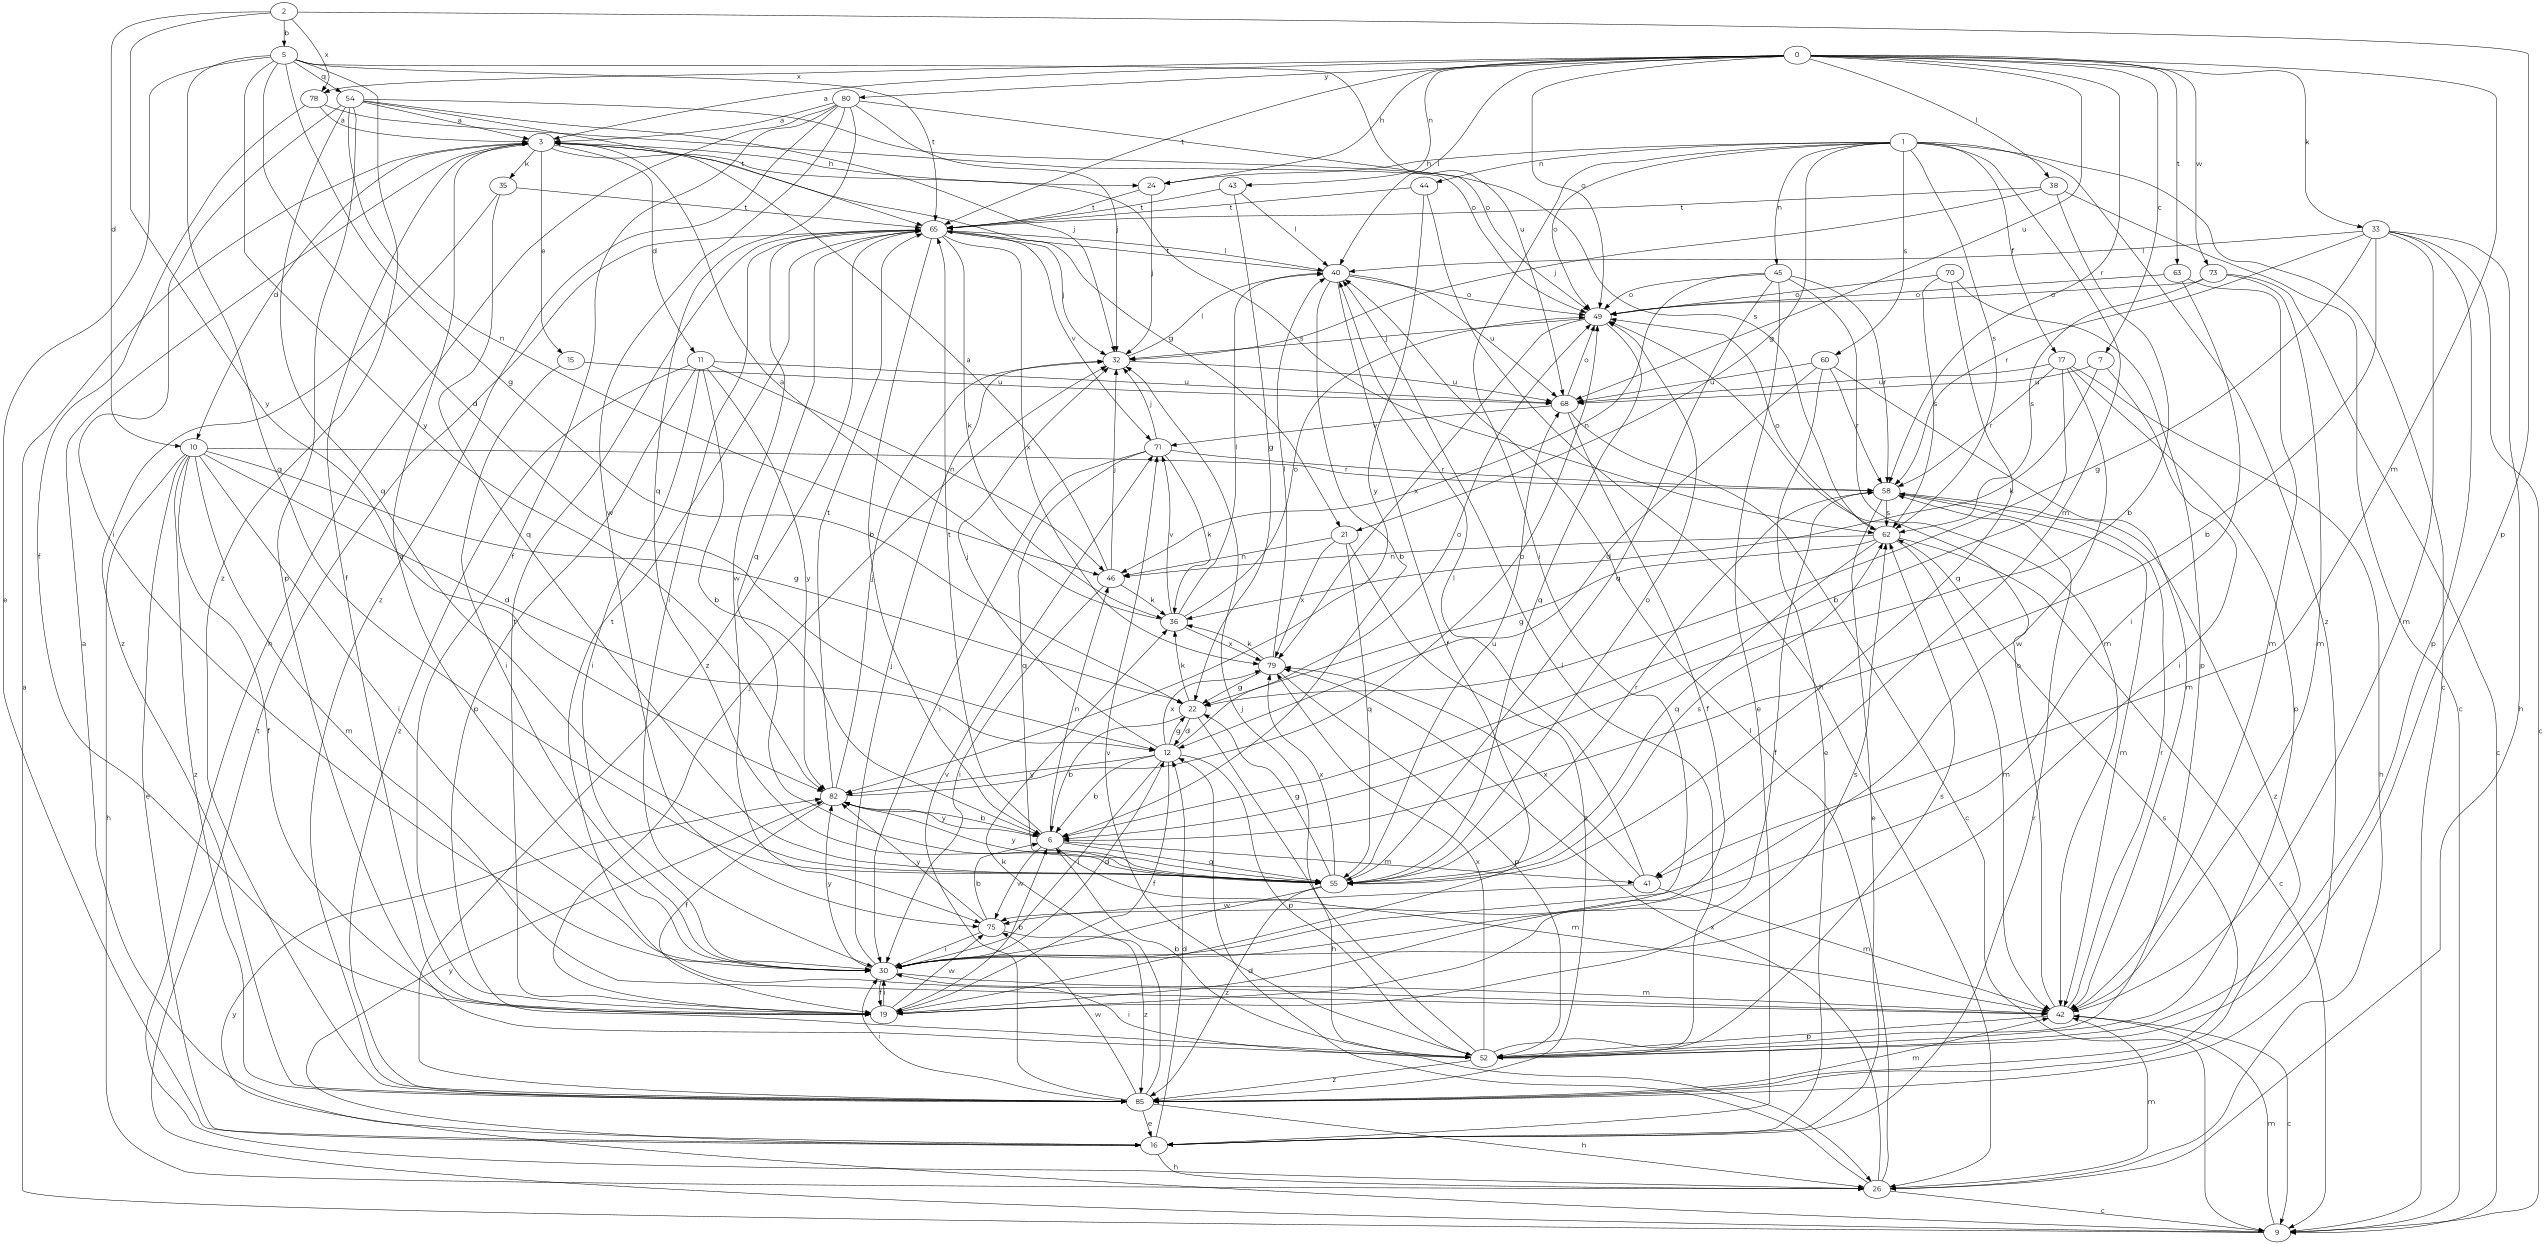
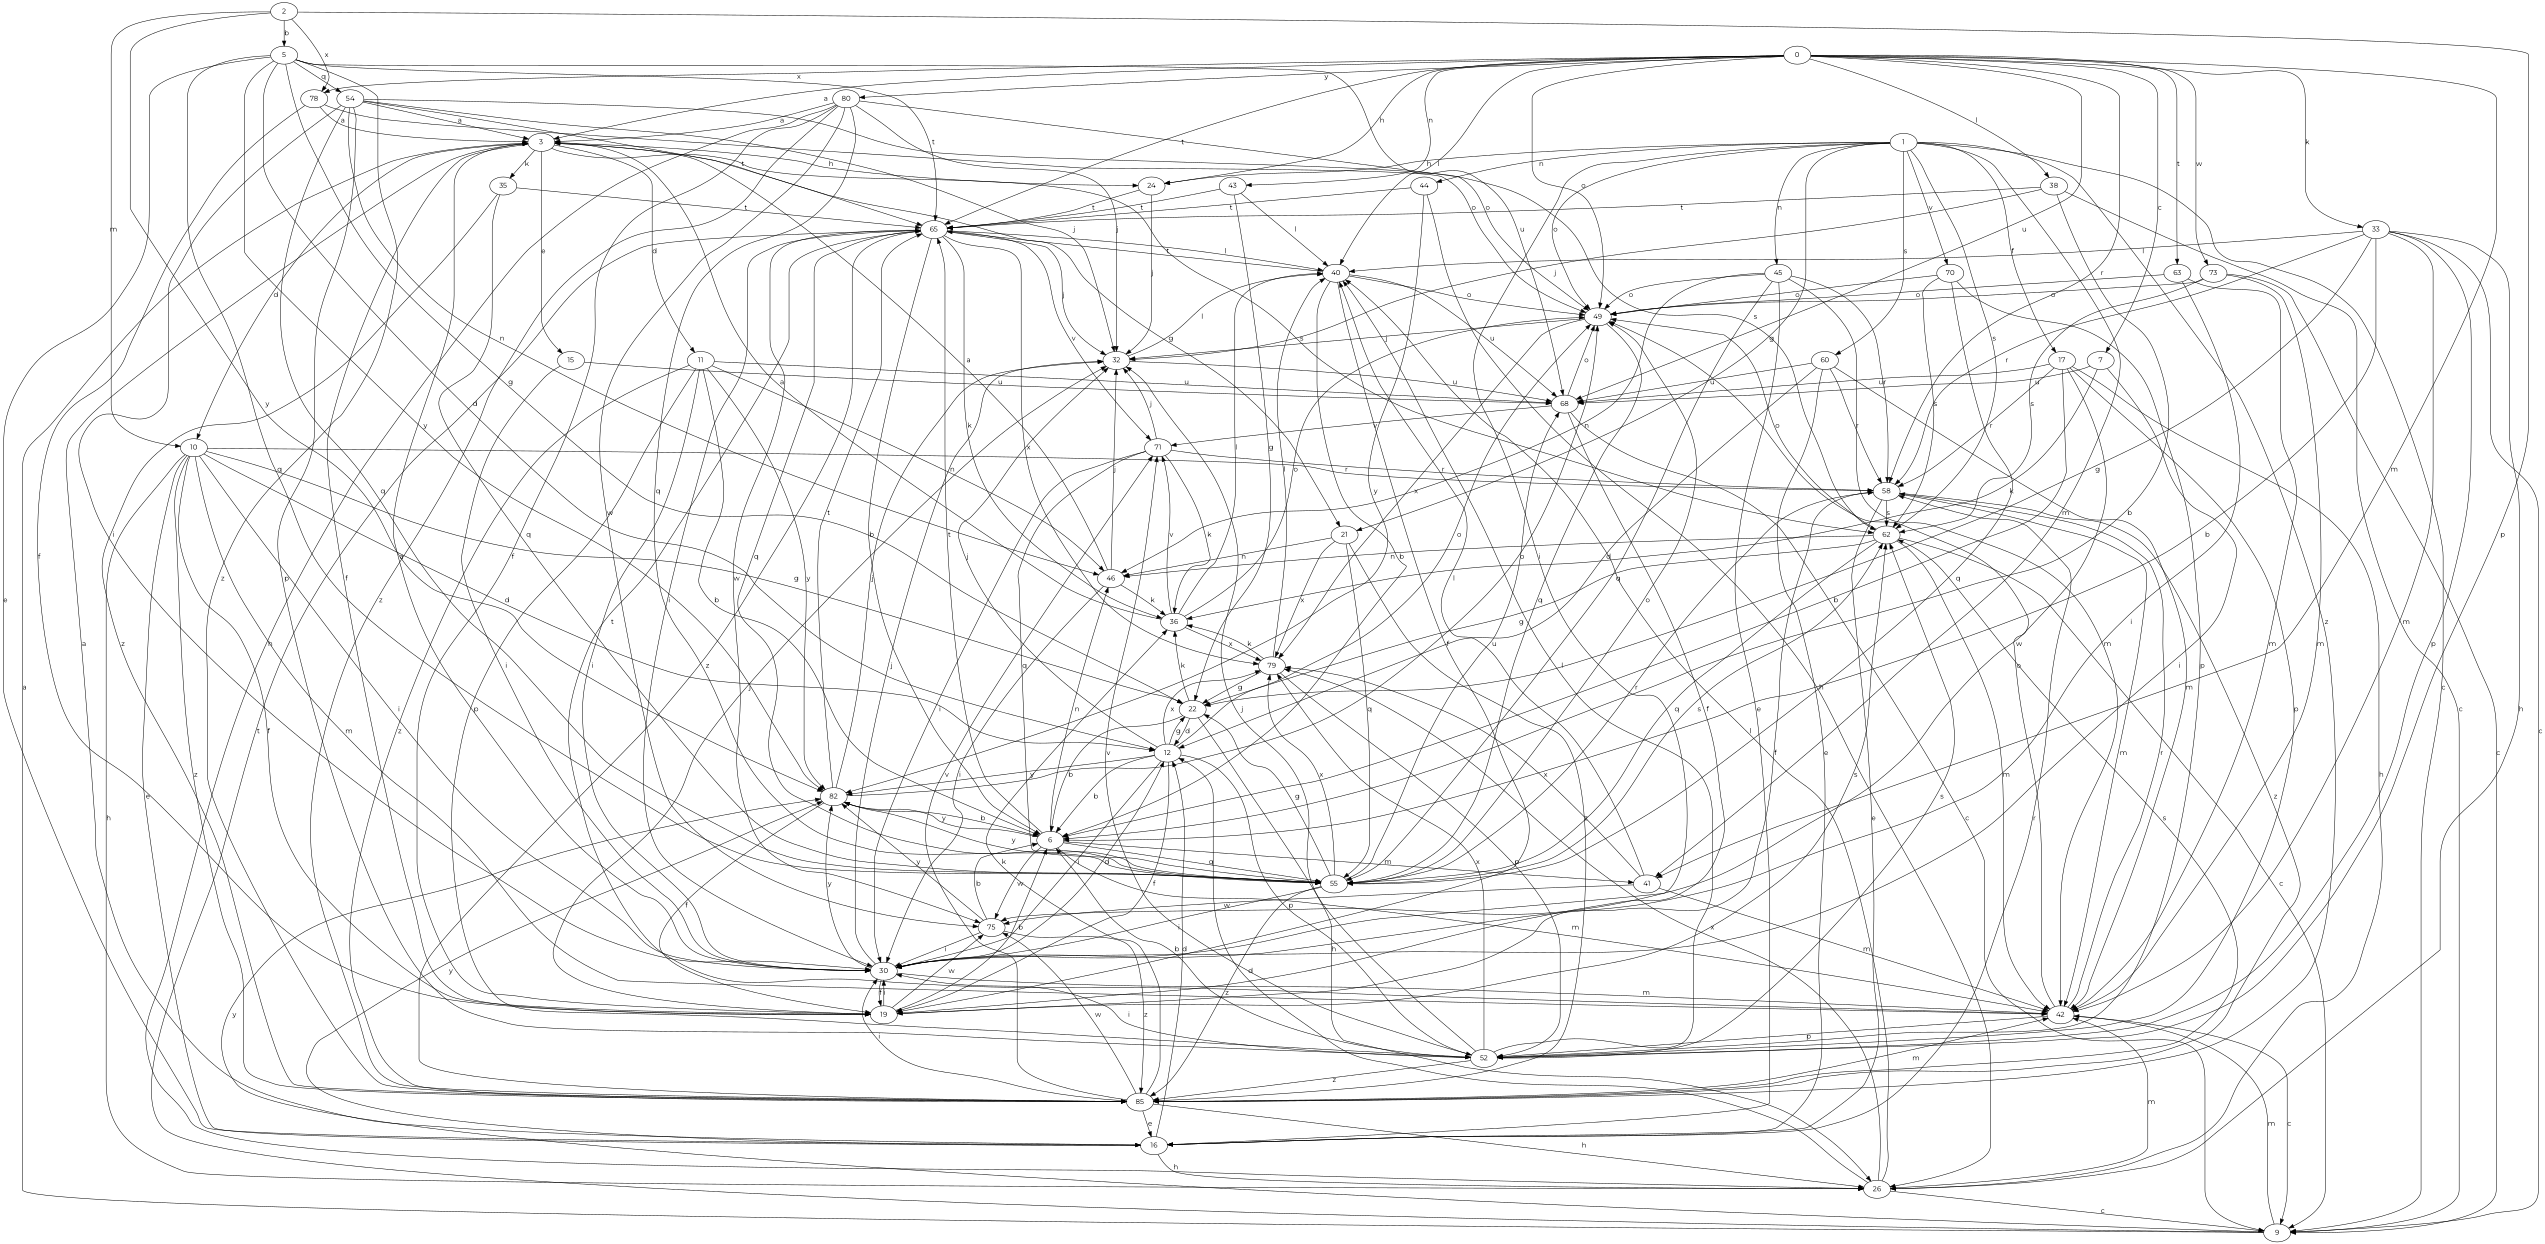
  strict digraph {
    fontname=Montserrat
    node [fontname=Montserrat]
    edge [fontname=Montserrat]
    0
    3
    7
    24
    33
    38
    40
    41
    43
    49
    58
    63
    65
    68
    73
    78
    80
    21
    62
    10
    11
    15
    19
    35
    30
    36
    32
    9
    52
    22
    6
    42
    26
    75
    79
    55
    85
    16
    71
    1
    17
    44
    45
    60
    70
    82
    46
    12
    2
    5
    54
    0 -> 3 [label=a]
    0 -> 7 [label=c]
    0 -> 24 [label=h]
    0 -> 33 [label=k]
    0 -> 38 [label=l]
    0 -> 40 [label=l]
    0 -> 41 [label=m]
    0 -> 43 [label=n]
    0 -> 49 [label=o]
    0 -> 58 [label=r]
    0 -> 63 [label=t]
    0 -> 65 [label=t]
    0 -> 68 [label=u]
    0 -> 73 [label=w]
    0 -> 78 [label=x]
    0 -> 80 [label=y]
    3 -> 24 [label=h]
    3 -> 21 [label=g]
    3 -> 62 [label=s]
    3 -> 10 [label=d]
    3 -> 11 [label=d]
    3 -> 15 [label=e]
    3 -> 19 [label=f]
    3 -> 35 [label=k]
    7 -> 68 [label=u]
    7 -> 30 [label=i]
    7 -> 36 [label=k]
    24 -> 65 [label=t]
    24 -> 32 [label=j]
    33 -> 40 [label=l]
    33 -> 58 [label=r]
    33 -> 9 [label=c]
    33 -> 52 [label=p]
    33 -> 22 [label=g]
    33 -> 6 [label=b]
    33 -> 42 [label=m]
    33 -> 26 [label=h]
    38 -> 65 [label=t]
    38 -> 32 [label=j]
    38 -> 9 [label=c]
    38 -> 6 [label=b]
    40 -> 49 [label=o]
    40 -> 65 [label=t]
    40 -> 68 [label=u]
    40 -> 19 [label=f]
    40 -> 6 [label=b]
    41 -> 40 [label=l]
    41 -> 42 [label=m]
    41 -> 75 [label=w]
    41 -> 79 [label=x]
    43 -> 40 [label=l]
    43 -> 65 [label=t]
    43 -> 22 [label=g]
    49 -> 32 [label=j]
    49 -> 79 [label=x]
    49 -> 55 [label=q]
    58 -> 62 [label=s]
    58 -> 19 [label=f]
    58 -> 42 [label=m]
    58 -> 85 [label=z]
    58 -> 16 [label=e]
    63 -> 49 [label=o]
    63 -> 30 [label=i]
    63 -> 42 [label=m]
    65 -> 40 [label=l]
    65 -> 30 [label=i]
    65 -> 36 [label=k]
    65 -> 32 [label=j]
    65 -> 6 [label=b]
    65 -> 75 [label=w]
    65 -> 79 [label=x]
    65 -> 55 [label=q]
    65 -> 85 [label=z]
    65 -> 71 [label=v]
    68 -> 49 [label=o]
    68 -> 19 [label=f]
    68 -> 9 [label=c]
    68 -> 71 [label=v]
    73 -> 49 [label=o]
    73 -> 62 [label=s]
    73 -> 9 [label=c]
    73 -> 42 [label=m]
    78 -> 3 [label=a]
    78 -> 49 [label=o]
    78 -> 19 [label=f]
    80 -> 3 [label=a]
    80 -> 49 [label=o]
    80 -> 19 [label=f]
    80 -> 32 [label=j]
    80 -> 26 [label=h]
    80 -> 75 [label=w]
    80 -> 55 [label=q]
    80 -> 85 [label=z]
    21 -> 79 [label=x]
    21 -> 55 [label=q]
    21 -> 85 [label=z]
    21 -> 46 [label=n]
    62 -> 49 [label=o]
    62 -> 9 [label=c]
    62 -> 22 [label=g]
    62 -> 42 [label=m]
    62 -> 55 [label=q]
    62 -> 46 [label=n]
    10 -> 58 [label=r]
    10 -> 19 [label=f]
    10 -> 30 [label=i]
    10 -> 22 [label=g]
    10 -> 42 [label=m]
    10 -> 26 [label=h]
    10 -> 85 [label=z]
    10 -> 16 [label=e]
    10 -> 12 [label=d]
    11 -> 68 [label=u]
    11 -> 30 [label=i]
    11 -> 52 [label=p]
    11 -> 6 [label=b]
    11 -> 85 [label=z]
    11 -> 82 [label=y]
    11 -> 46 [label=n]
    15 -> 68 [label=u]
    15 -> 30 [label=i]
-   19 -> 65 [label=t]
    19 -> 62 [label=s]
    19 -> 30 [label=i]
    19 -> 32 [label=j]
    19 -> 6 [label=b]
    19 -> 75 [label=w]
    35 -> 65 [label=t]
    35 -> 55 [label=q]
    35 -> 85 [label=z]
    30 -> 3 [label=a]
    30 -> 19 [label=f]
    30 -> 32 [label=j]
    30 -> 42 [label=m]
    30 -> 82 [label=y]
    30 -> 12 [label=d]
    36 -> 3 [label=a]
    36 -> 40 [label=l]
    36 -> 49 [label=o]
    36 -> 79 [label=x]
    36 -> 71 [label=v]
    32 -> 40 [label=l]
    32 -> 68 [label=u]
    9 -> 3 [label=a]
    9 -> 65 [label=t]
    9 -> 42 [label=m]
    9 -> 82 [label=y]
    52 -> 40 [label=l]
    52 -> 62 [label=s]
    52 -> 30 [label=i]
    52 -> 32 [label=j]
    52 -> 6 [label=b]
    52 -> 79 [label=x]
    52 -> 85 [label=z]
    52 -> 71 [label=v]
    22 -> 36 [label=k]
    22 -> 6 [label=b]
    22 -> 26 [label=h]
    22 -> 12 [label=d]
    6 -> 41 [label=m]
    6 -> 65 [label=t]
    6 -> 42 [label=m]
    6 -> 75 [label=w]
    6 -> 55 [label=q]
    6 -> 82 [label=y]
    6 -> 46 [label=n]
    42 -> 49 [label=o]
    42 -> 58 [label=r]
    42 -> 65 [label=t]
    42 -> 9 [label=c]
    42 -> 52 [label=p]
    26 -> 40 [label=l]
    26 -> 9 [label=c]
    26 -> 42 [label=m]
    26 -> 79 [label=x]
    26 -> 12 [label=d]
    75 -> 30 [label=i]
    75 -> 6 [label=b]
    75 -> 85 [label=z]
    75 -> 82 [label=y]
    79 -> 40 [label=l]
    79 -> 36 [label=k]
    79 -> 52 [label=p]
    79 -> 22 [label=g]
    55 -> 49 [label=o]
    55 -> 58 [label=r]
    55 -> 68 [label=u]
    55 -> 62 [label=s]
    55 -> 30 [label=i]
    55 -> 22 [label=g]
    55 -> 79 [label=x]
    55 -> 85 [label=z]
    55 -> 82 [label=y]
    85 -> 62 [label=s]
    85 -> 30 [label=i]
    85 -> 36 [label=k]
    85 -> 42 [label=m]
    85 -> 26 [label=h]
    85 -> 75 [label=w]
    85 -> 16 [label=e]
    85 -> 71 [label=v]
    16 -> 3 [label=a]
    16 -> 58 [label=r]
    16 -> 26 [label=h]
    16 -> 82 [label=y]
    16 -> 12 [label=d]
    71 -> 58 [label=r]
    71 -> 30 [label=i]
    71 -> 36 [label=k]
    71 -> 32 [label=j]
    71 -> 55 [label=q]
    1 -> 24 [label=h]
    1 -> 41 [label=m]
    1 -> 49 [label=o]
    1 -> 21 [label=g]
    1 -> 62 [label=s]
    1 -> 30 [label=i]
    1 -> 9 [label=c]
    1 -> 85 [label=z]
    1 -> 17 [label=f]
    1 -> 44 [label=n]
    1 -> 45 [label=n]
    1 -> 60 [label=s]
+   1 -> 70 [label=v]
    17 -> 58 [label=r]
    17 -> 68 [label=u]
    17 -> 52 [label=p]
    17 -> 6 [label=b]
    17 -> 26 [label=h]
    17 -> 75 [label=w]
    44 -> 65 [label=t]
    44 -> 26 [label=h]
    44 -> 82 [label=y]
    45 -> 49 [label=o]
    45 -> 58 [label=r]
    45 -> 42 [label=m]
    45 -> 55 [label=q]
    45 -> 16 [label=e]
    45 -> 46 [label=n]
    60 -> 58 [label=r]
    60 -> 68 [label=u]
    60 -> 42 [label=m]
    60 -> 16 [label=e]
    60 -> 12 [label=d]
    70 -> 49 [label=o]
    70 -> 62 [label=s]
    70 -> 52 [label=p]
    70 -> 55 [label=q]
    82 -> 49 [label=o]
    82 -> 65 [label=t]
    82 -> 19 [label=f]
    82 -> 32 [label=j]
    82 -> 6 [label=b]
    46 -> 3 [label=a]
    46 -> 30 [label=i]
    46 -> 36 [label=k]
    46 -> 32 [label=j]
    12 -> 49 [label=o]
    12 -> 19 [label=f]
    12 -> 30 [label=i]
    12 -> 32 [label=j]
    12 -> 52 [label=p]
    12 -> 22 [label=g]
    12 -> 6 [label=b]
    12 -> 79 [label=x]
    12 -> 82 [label=y]
    2 -> 78 [label=x]
-   2 -> 10 [label=d]
+   2 -> 10 [label=m]
    2 -> 52 [label=p]
    2 -> 82 [label=y]
    2 -> 5 [label=b]
    5 -> 65 [label=t]
    5 -> 68 [label=u]
    5 -> 22 [label=g]
    5 -> 55 [label=q]
    5 -> 85 [label=z]
    5 -> 16 [label=e]
    5 -> 82 [label=y]
    5 -> 12 [label=d]
    5 -> 54 [label=q]
    54 -> 3 [label=a]
    54 -> 65 [label=t]
    54 -> 62 [label=s]
    54 -> 30 [label=i]
    54 -> 32 [label=j]
    54 -> 52 [label=p]
    54 -> 55 [label=q]
    54 -> 46 [label=n]
  }
